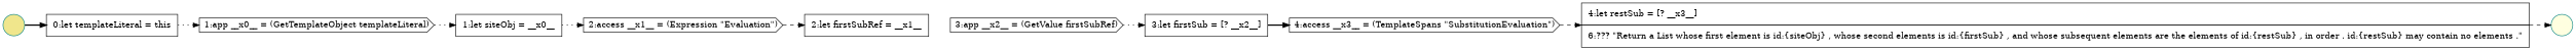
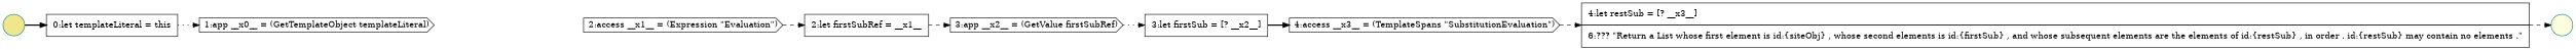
  digraph {
    rankdir=LR
    node [color=black fillcolor=white shape=none style=filled]
    edge [color=black style=dashed]
    n1 [label=<<font color="black">     <table border="0" cellborder="1" cellspacing="0" cellpadding="10">       <tr><td align="left">4:let restSub = [? __x3__]</td></tr>       <tr><td align="left">6:??? &quot;Return a List whose first element is id:{siteObj} , whose second elements is id:{firstSub} , and whose subsequent elements are the elements of id:{restSub} , in order . id:{restSub} may contain no elements .&quot;</td></tr>     </table>   </font>> margin=0]
    n2 [color=teal fillcolor=lightyellow label=" " shape=circle]
    n3 [color=teal fillcolor=khaki label=" " shape=circle]
    n4 [label=<<font color="black">     <table border="0" cellborder="1" cellspacing="0" cellpadding="10">       <tr><td align="left">0:let templateLiteral = this</td></tr>     </table>   </font>> margin=0]
    n5 [label=<<font color="black">1:app __x0__ = (GetTemplateObject templateLiteral)</font>> shape=cds]
    n6 [label=<<font color="black">     <table border="0" cellborder="1" cellspacing="0" cellpadding="10">       <tr><td align="left">2:let firstSubRef = __x1__</td></tr>     </table>   </font>> margin=0]
    n7 [label=<<font color="black">3:app __x2__ = (GetValue firstSubRef)</font>> shape=cds]
    n8 [label=<<font color="black">     <table border="0" cellborder="1" cellspacing="0" cellpadding="10">       <tr><td align="left">3:let firstSub = [? __x2__]</td></tr>     </table>   </font>> margin=0]
    n9 [label=<<font color="black">4:access __x3__ = (TemplateSpans &quot;SubstitutionEvaluation&quot;)</font>> shape=cds]
-   n10 [label=<<font color="black">     <table border="0" cellborder="1" cellspacing="0" cellpadding="10">       <tr><td align="left">1:let siteObj = __x0__</td></tr>     </table>   </font>> margin=0]
    n11 [label=<<font color="black">2:access __x1__ = (Expression &quot;Evaluation&quot;)</font>> shape=cds]
    n1 -> n2
    n3 -> n4 [style=bold]
    n4 -> n5 [style=dotted]
-   n5 -> n10 [style=dotted]
+   n6 -> n7
    n7 -> n8 [style=dotted]
    n8 -> n9 [style=bold]
    n9 -> n1
-   n10 -> n11 [style=dotted]
    n11 -> n6
  }
